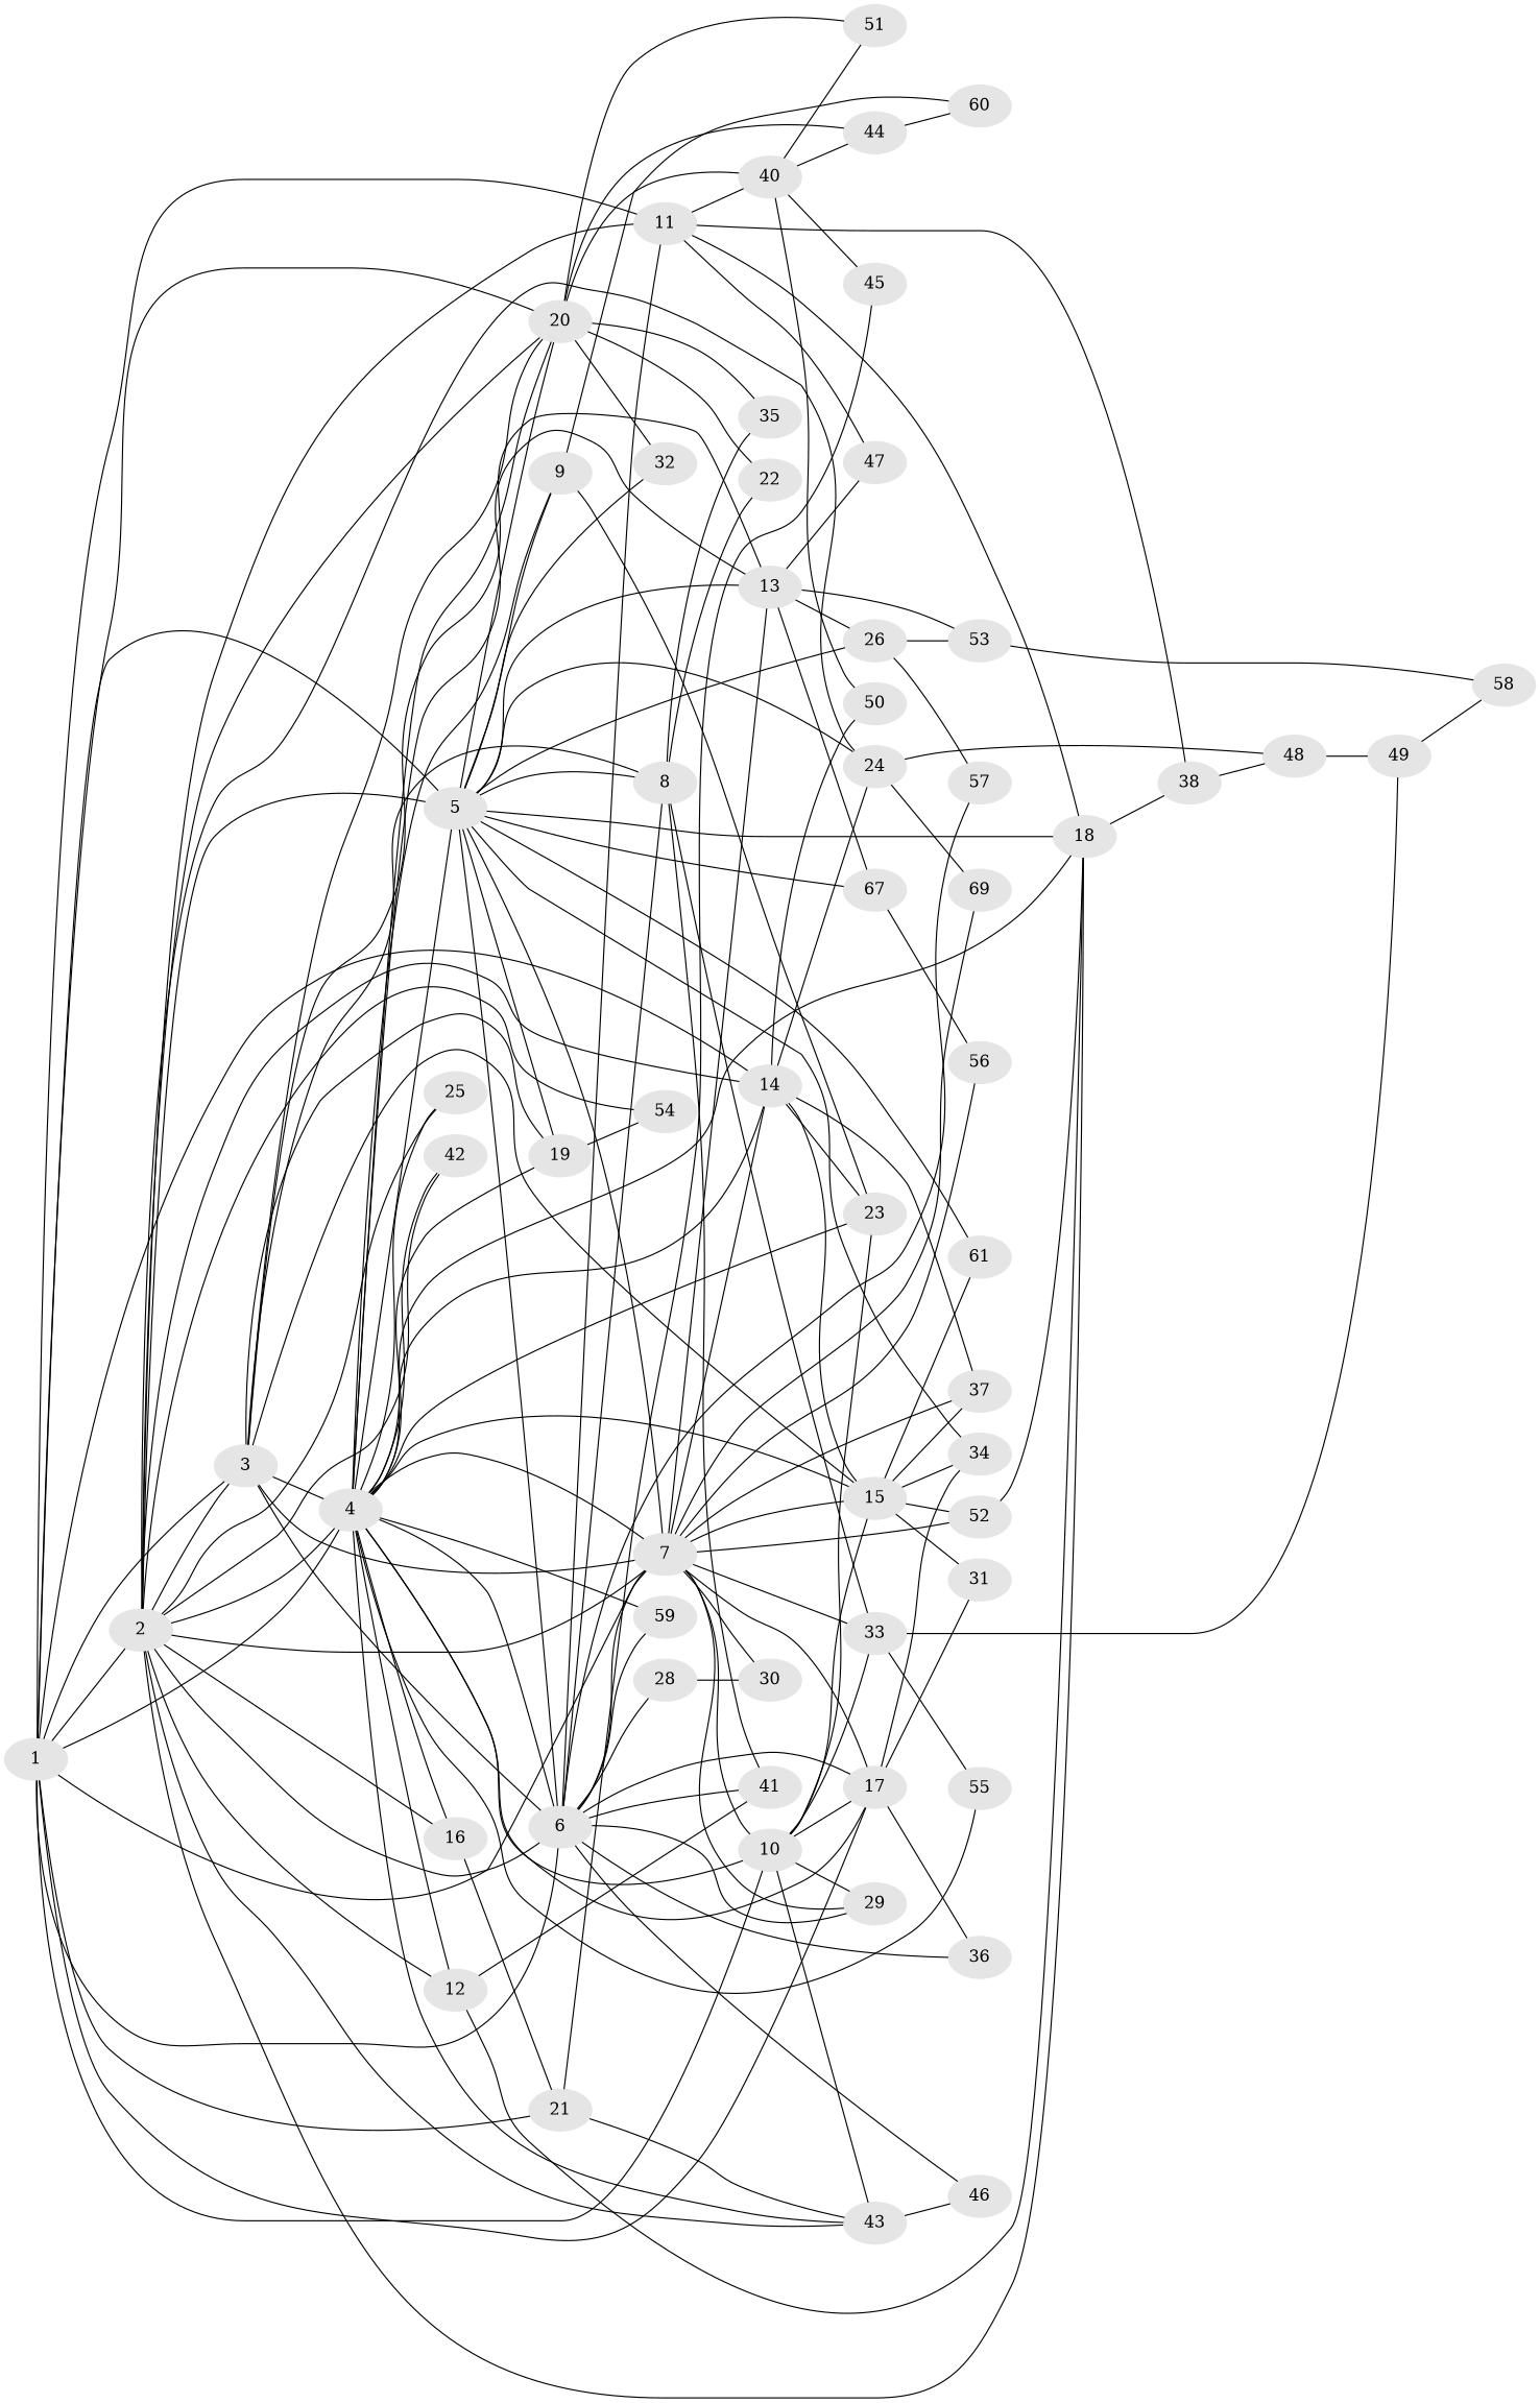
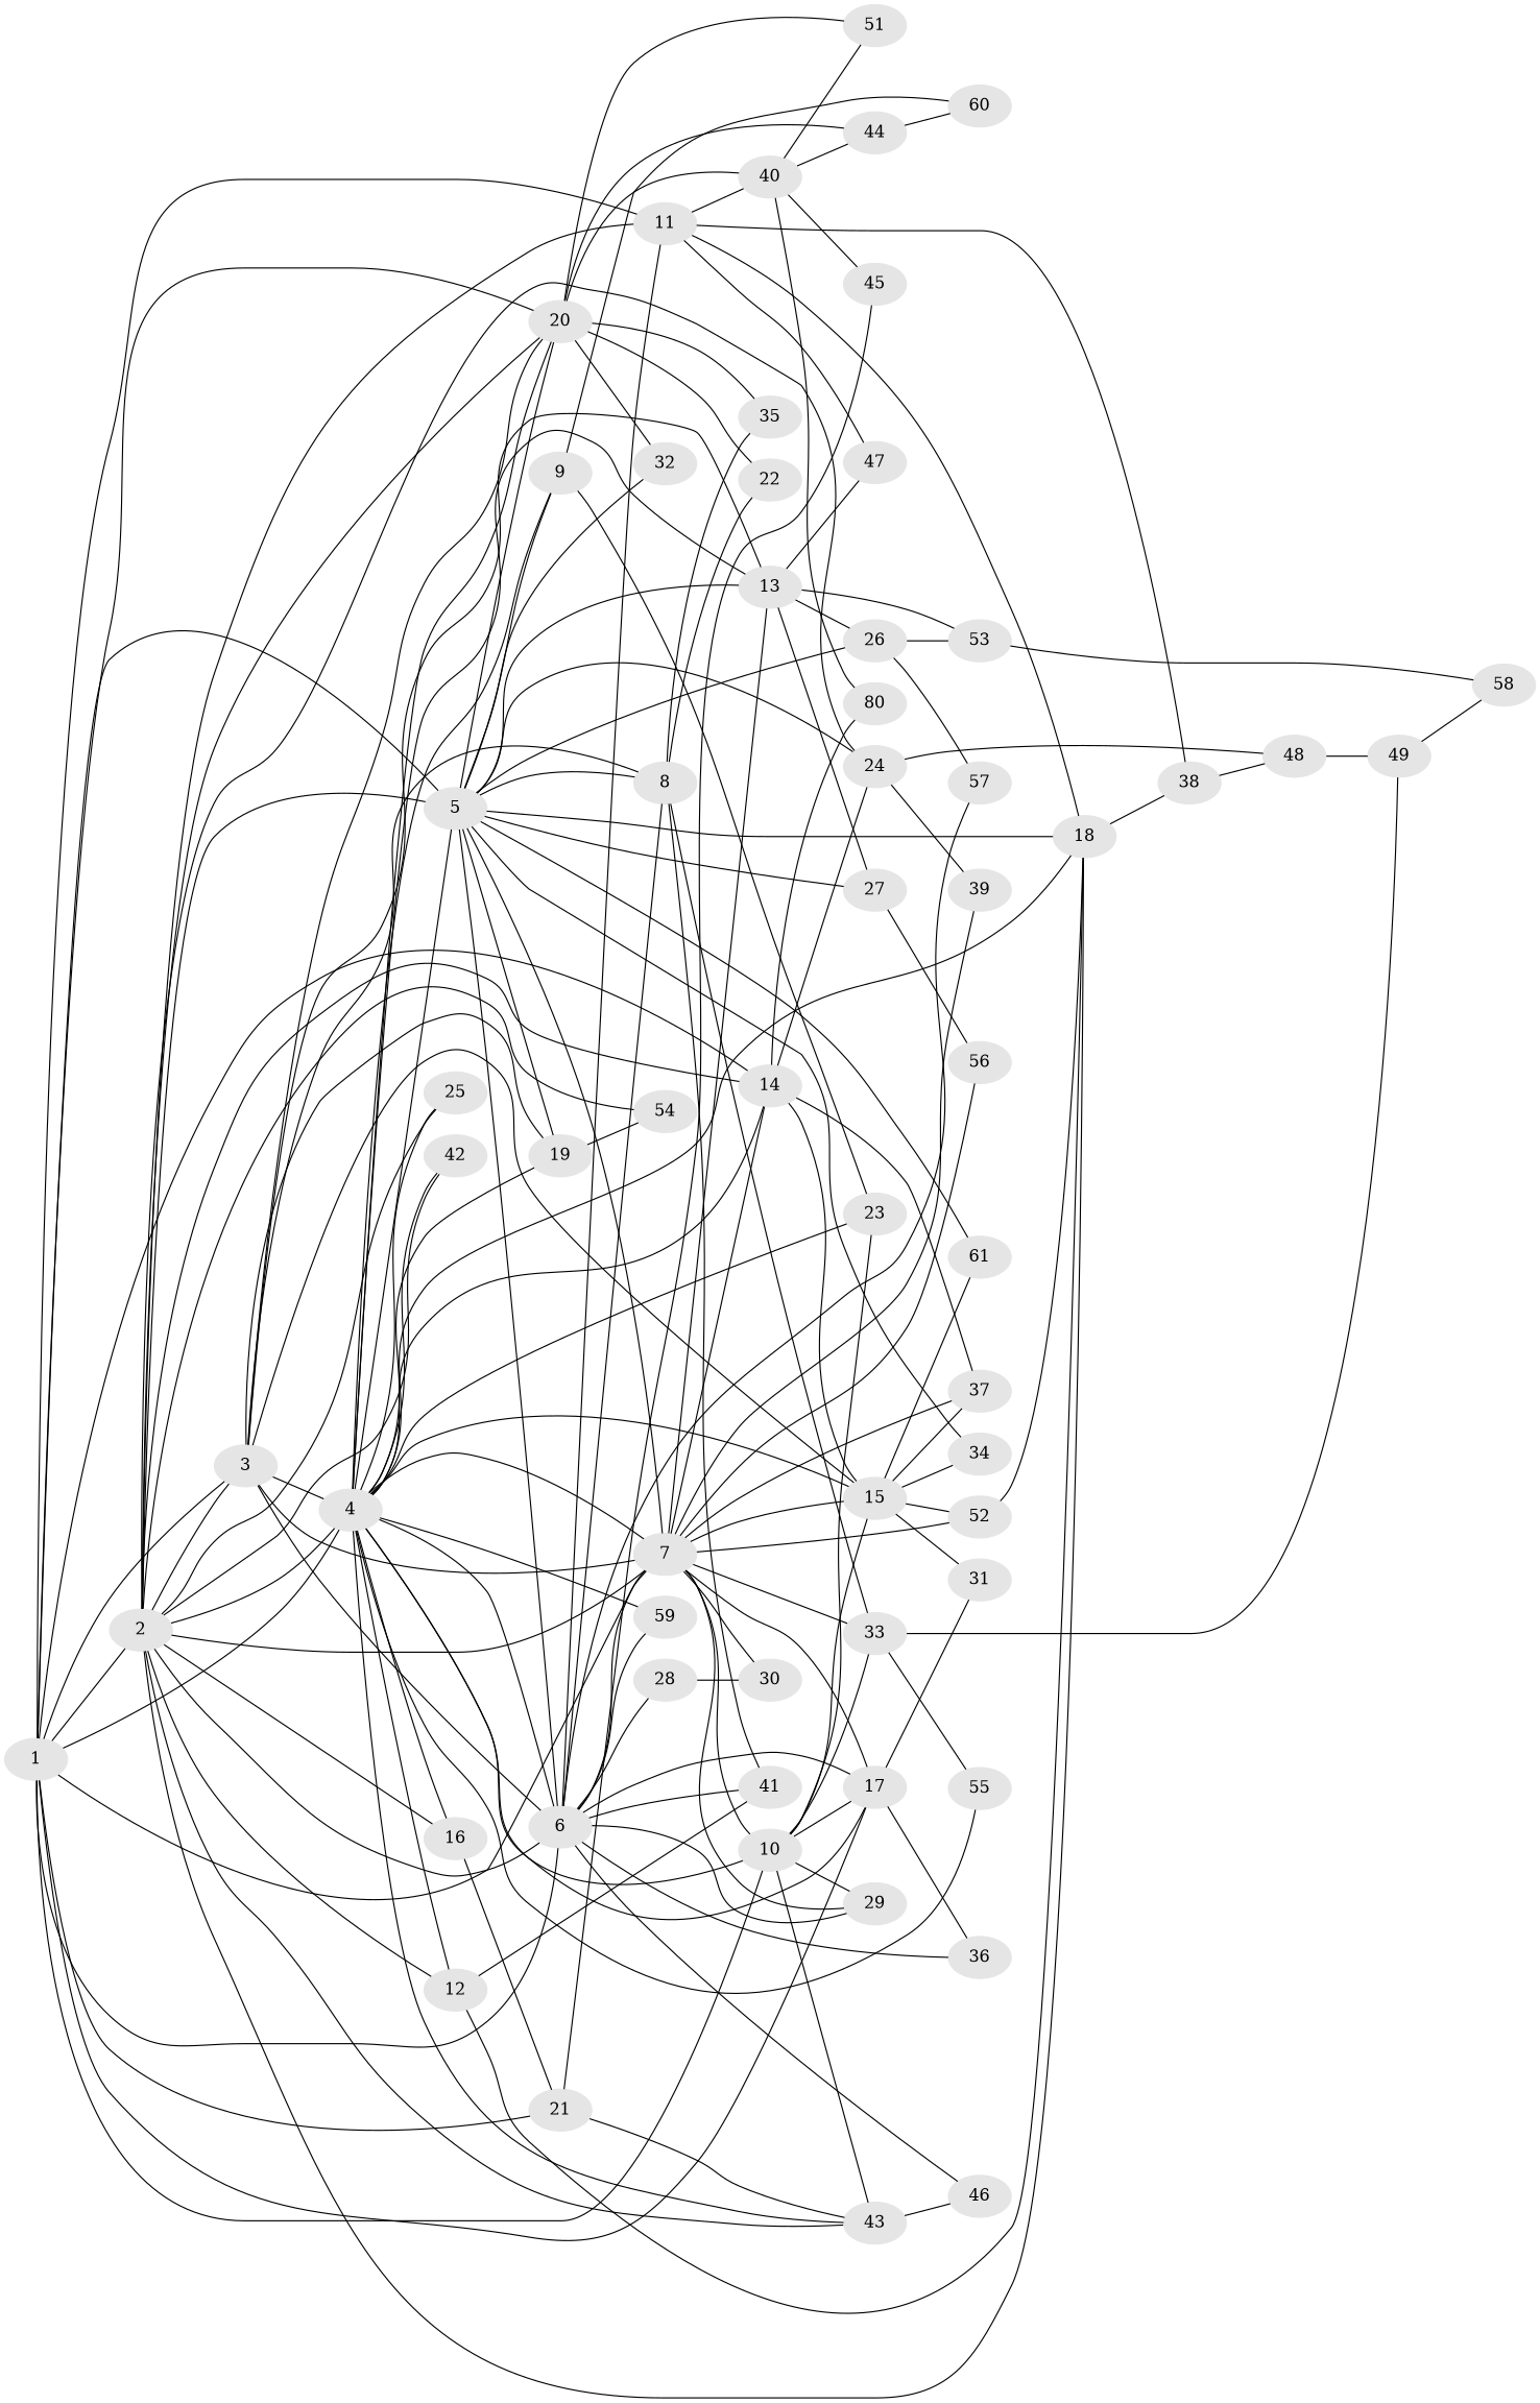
  graph {
    rankdir=LR
    node [color=gray90 style=filled]
    edge [weight=1.0]
    1
    2
    3
    4
    5
    6
    7
    10
    11
    14
    17
    20
    21
    12
    16
    18
    24
    25
    42
    43
    54
    8
    13
    15
    19
    9
    23
    55
    59
    26
-   27 [label=67]
+   27
    32
    34
    61
    28
    29
    36
    41
    46
    57
    30
    33
    37
-   39 [label=69]
+   39
    52
    56
    38
    40
    47
-   50
+   50 [label=80]
    31
    22
    35
    44
    51
    45
    48
    53
    60
    49
    58
    1 -- 2 [weight=4.0]
    1 -- 3 [weight=2.0]
    1 -- 4 [weight=3.0]
    1 -- 5 [weight=4.0]
    1 -- 6 [weight=2.0]
    1 -- 7 [weight=3.0]
    1 -- 10 [weight=5.0]
    1 -- 11
    1 -- 14 [weight=3.0]
    1 -- 17
    1 -- 20
    1 -- 21
    2 -- 3 [weight=2.0]
    2 -- 4 [weight=2.0]
    2 -- 5 [weight=4.0]
    2 -- 6 [weight=2.0]
    2 -- 7 [weight=3.0]
    2 -- 11
    2 -- 14
    2 -- 20 [weight=2.0]
    2 -- 12 [weight=4.0]
    2 -- 16
    2 -- 18
    2 -- 24
    2 -- 25
    2 -- 42
    2 -- 43
    2 -- 54
    3 -- 4
    3 -- 6
    3 -- 7 [weight=13.0]
    3 -- 20
    3 -- 8
    3 -- 13
    3 -- 15 [weight=2.0]
    3 -- 19
    4 -- 5 [weight=2.0]
    4 -- 6
    4 -- 7 [weight=2.0]
    4 -- 10
    4 -- 14 [weight=2.0]
    4 -- 17
    4 -- 20 [weight=2.0]
    4 -- 12 [weight=2.0]
    4 -- 16
    4 -- 18
    4 -- 25
    4 -- 42
    4 -- 43
    4 -- 13
    4 -- 15
    4 -- 19
    4 -- 9
    4 -- 23
    4 -- 55
    4 -- 59
    5 -- 6 [weight=3.0]
    5 -- 7 [weight=2.0]
    5 -- 20 [weight=2.0]
    5 -- 18 [weight=4.0]
    5 -- 24 [weight=2.0]
    5 -- 8 [weight=2.0]
    5 -- 13
    5 -- 19
    5 -- 9
    5 -- 26
    5 -- 27
    5 -- 32
    5 -- 34
    5 -- 61
    6 -- 7 [weight=2.0]
    6 -- 11
    6 -- 17
    6 -- 8
    6 -- 59
    6 -- 28
    6 -- 29
    6 -- 36
    6 -- 41
    6 -- 46
    6 -- 57
    7 -- 10
    7 -- 14 [weight=2.0]
    7 -- 17
    7 -- 13
    7 -- 15
    7 -- 29
    7 -- 30
    7 -- 33
    7 -- 37
    7 -- 39
    7 -- 52
    7 -- 56
    10 -- 17
    10 -- 43
    10 -- 15
    10 -- 23 [weight=2.0]
    10 -- 29
    10 -- 33
    11 -- 18
    11 -- 38
    11 -- 40
    11 -- 47
    14 -- 24
    14 -- 15
-   14 -- 23
    14 -- 37
    14 -- 50
-   17 -- 34
    17 -- 36
    17 -- 31
    20 -- 32
    20 -- 40
    20 -- 22
    20 -- 35
    20 -- 44
    20 -- 51
    21 -- 43
    21 -- 45
    12 -- 18
    12 -- 41
    16 -- 21
    18 -- 38
    24 -- 39
    24 -- 48
    43 -- 46
    8 -- 41
    8 -- 33
    8 -- 22
    8 -- 35
    13 -- 26
    13 -- 27
    13 -- 47
    13 -- 53
    15 -- 34
    15 -- 61
    15 -- 37
    15 -- 52
    15 -- 31
    19 -- 54
    9 -- 23
    9 -- 60
    26 -- 57
    26 -- 53
    27 -- 56
    28 -- 30
    33 -- 55
    33 -- 49
    52 -- 18
    38 -- 48
    40 -- 50
    40 -- 44
    40 -- 51
    40 -- 45
    44 -- 60
    48 -- 49
    53 -- 58
    49 -- 58
  }
